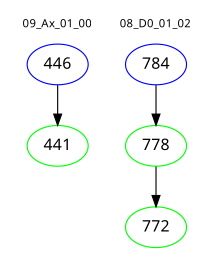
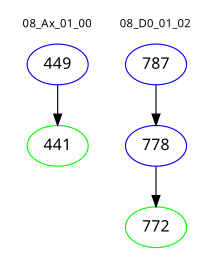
  digraph {
    fontname="Noto Sans"
    node [color=blue fontname="Noto Sans"]
    edge [color=black fontname="Noto Sans"]
-   n1 [label=446]
+   n1 [label=449]
    n2 [color=green label=441]
-   n3 [color=green label=778]
+   n3 [label=778]
    n4 [color=green label=772]
-   n5 [label=784]
+   n5 [label=787]
    subgraph cluster_1 {
      color=white
      fontsize=10
-     label="09_Ax_01_00"
+     label="08_Ax_01_00"
      n1
      n2
    }
    subgraph cluster_2 {
      color=white
      fontsize=10
      label="08_D0_01_02"
      n3
      n4
      n5
    }
    n1 -> n2
    n3 -> n4
    n5 -> n3
  }
